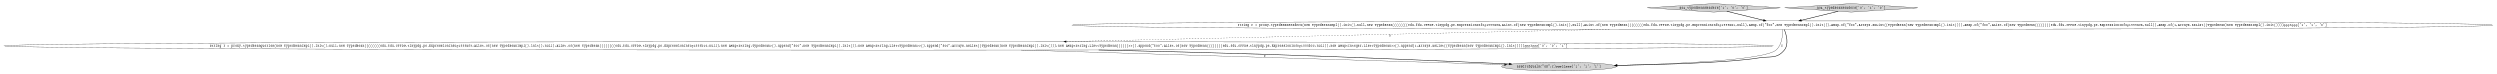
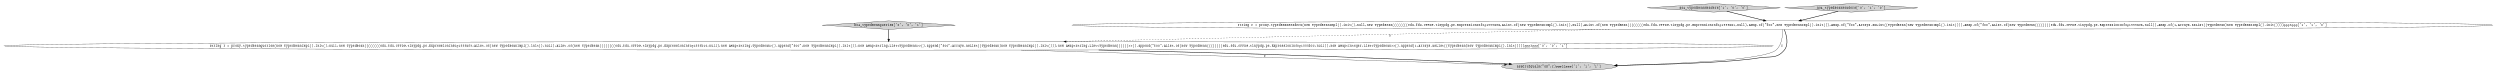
  digraph {
    fontname="Courier Prime"
    node [fillcolor=lightgray shape=ellipse style=filled fontname="Courier Prime"]
    edge [style=bold fontname="Courier Prime"]
    n1 [fillcolor=white label="String r = proxy.typedBeanHeaders(new TypedBeanImpl().init(),null,new TypedBean((((((((edu.fdu.CPPDG.tinypdg.pe.ExpressionInfo@1555a8a,AList.of(new TypedBeanImpl().init(),null),AList.of(new TypedBean((((((((edu.fdu.CPPDG.tinypdg.pe.ExpressionInfo@1555aa1,null),AMap.of(\"foo\",new TypedBeanImpl().init()),AMap.of(\"foo\",Arrays.asList((TypedBean)new TypedBeanImpl().init())),AMap.of(\"foo\",AList.of(new TypedBean((((((((edu.fdu.CPPDG.tinypdg.pe.ExpressionInfo@1555aca,null)),AMap.of(1,Arrays.asList((TypedBean)new TypedBeanImpl().init())))@@@3@@@['1', '1', '0']"]
    n2 [fillcolor=white label="String r = proxy.typedBeanQueries(new TypedBeanImpl().init(),null,new TypedBean((((((((edu.fdu.CPPDG.tinypdg.pe.ExpressionInfo@1555af9,AList.of(new TypedBeanImpl().init(),null),AList.of(new TypedBean((((((((edu.fdu.CPPDG.tinypdg.pe.ExpressionInfo@1555b10,null),new AMap<String,TypedBean>().append(\"foo\",new TypedBeanImpl().init()),new AMap<String,List<TypedBean>>().append(\"foo\",Arrays.asList((TypedBean)new TypedBeanImpl().init())),new AMap<String,List<TypedBean((((((>>().append(\"foo\",AList.of(new TypedBean((((((((edu.fdu.CPPDG.tinypdg.pe.ExpressionInfo@1555b3c,null)),new AMap<Integer,List<TypedBean>>().append(1,Arrays.asList((TypedBean)new TypedBeanImpl().init())))@@@3@@@['0', '0', '1']"]
    n3 [label="assertEquals(\"OK\",r)@@@22@@@['1', '1', '1']"]
    n4 [label="a04_typedBeanHeaders['1', '0', '0']" shape=diamond]
    n5 [label="a04_typedBeanHeaders['0', '1', '0']" shape=diamond]
+   n6 [label="b04_typedBeanQueries['0', '0', '1']" shape=diamond]
    n1 -> n2 [label=0 style=dashed]
    n1 -> n3 [label=r style=solid]
    n1 -> n3
    n2 -> n3 [label=r style=solid]
    n2 -> n3
    n4 -> n1
    n5 -> n1
+   n6 -> n2
  }
